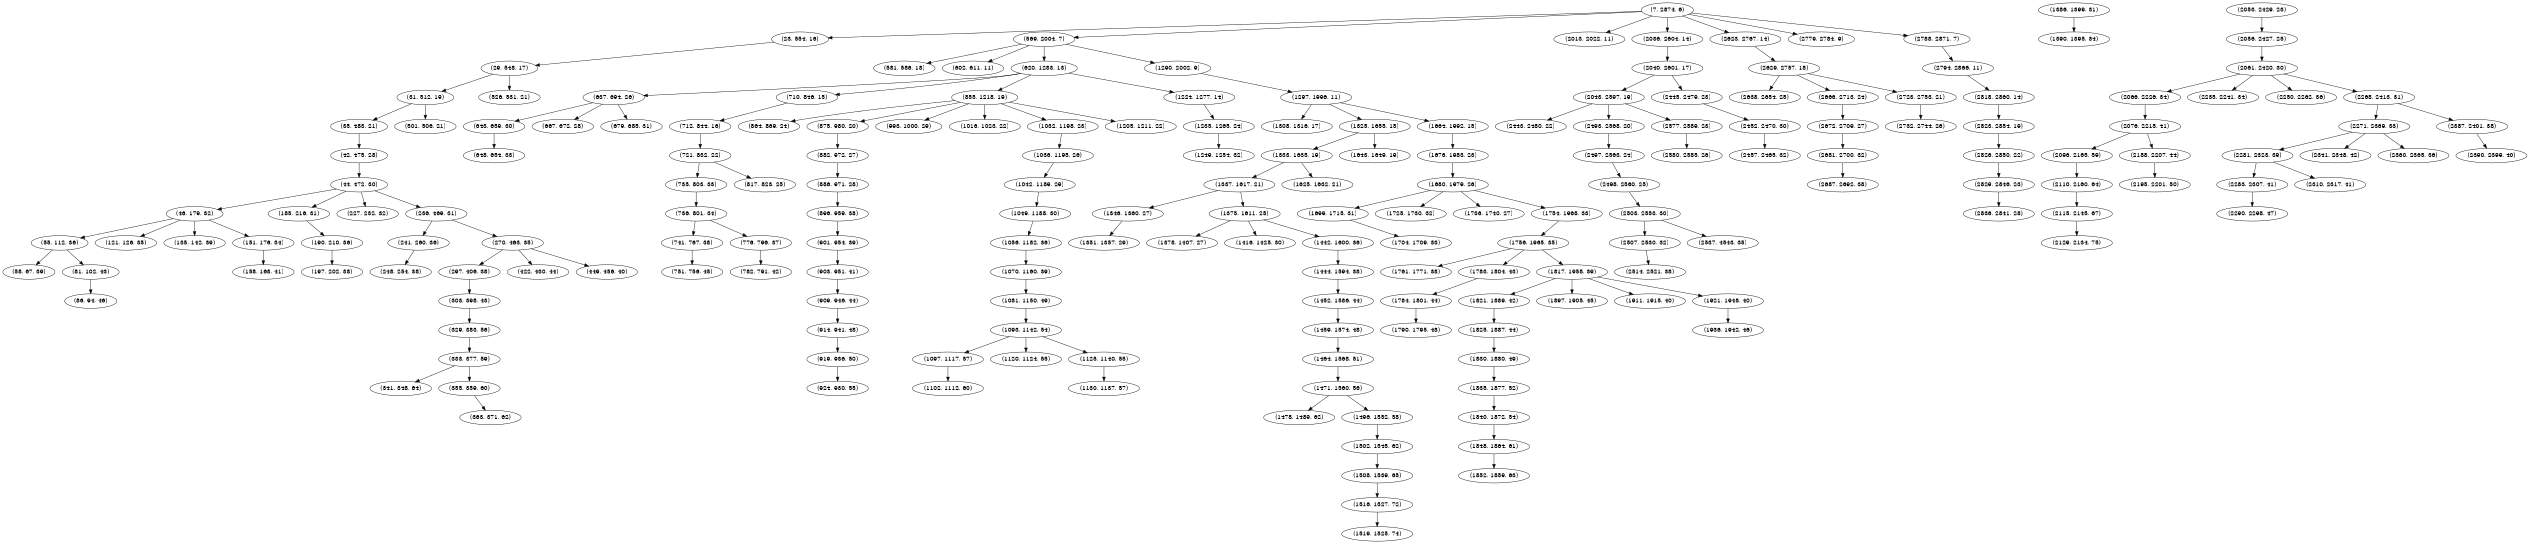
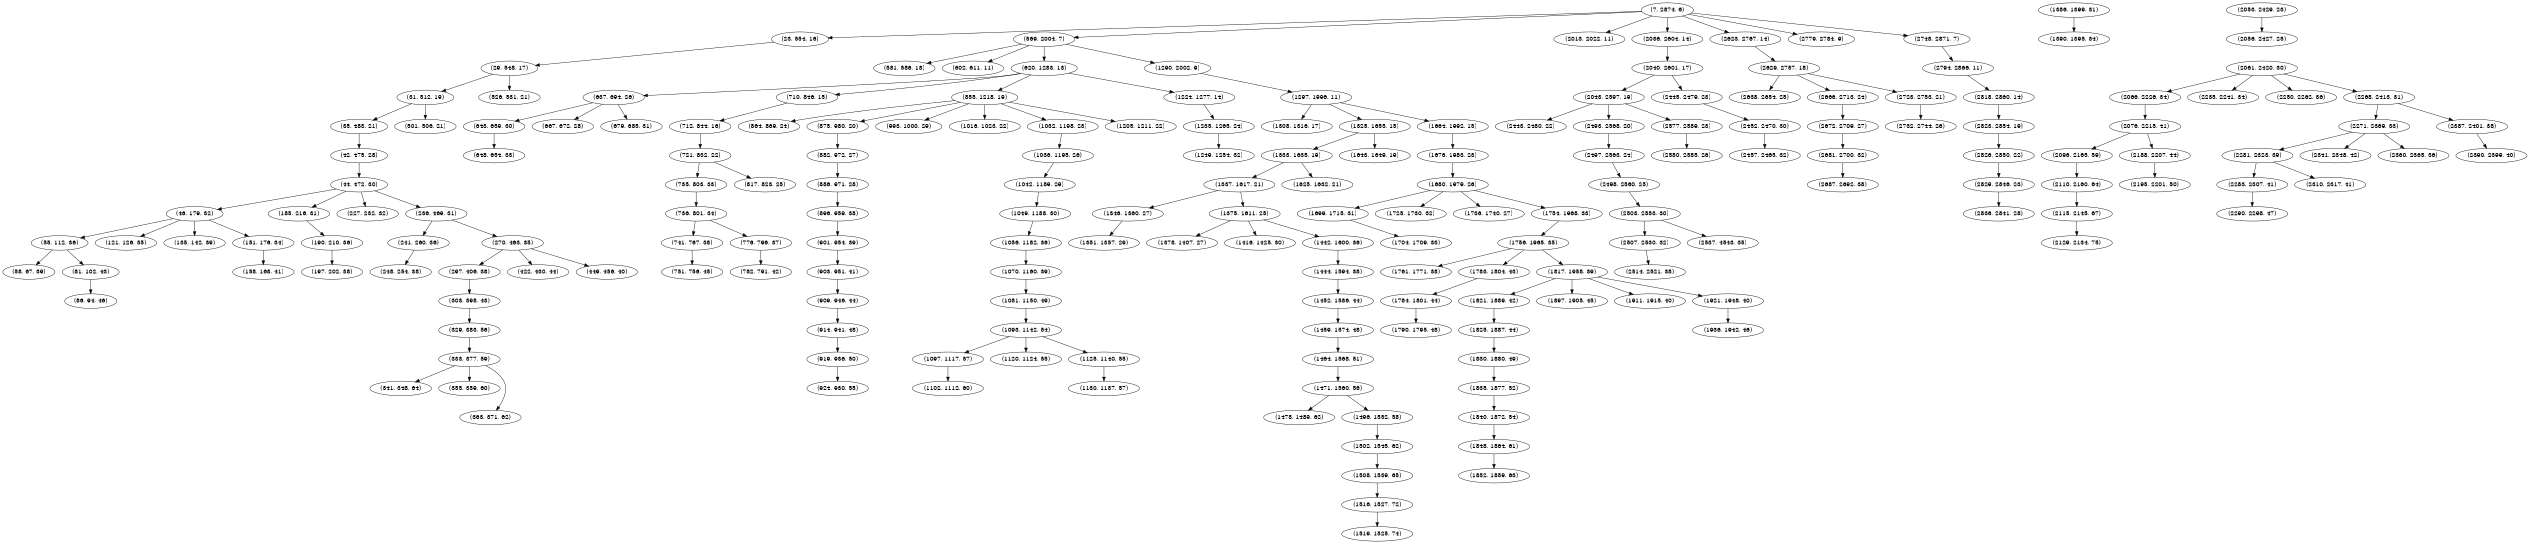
  digraph {
    "(7, 2874, 6)"
    "(23, 554, 16)"
    "(569, 2004, 7)"
    "(2013, 2022, 11)"
    "(2036, 2604, 14)"
    "(2623, 2767, 14)"
    "(2779, 2784, 9)"
-   "(2788, 2871, 7)"
+   "(2788, 2871, 7)" [label="(2748, 2871, 7)"]
    "(29, 548, 17)"
    "(581, 586, 18)"
    "(602, 611, 11)"
    "(620, 1283, 13)"
    "(1290, 2002, 9)"
    "(2040, 2601, 17)"
    "(2629, 2757, 18)"
    "(2794, 2866, 11)"
    "(31, 512, 19)"
    "(526, 531, 21)"
    "(35, 483, 21)"
    "(501, 506, 21)"
    "(42, 475, 28)"
    "(44, 472, 30)"
    "(46, 179, 32)"
    "(185, 216, 31)"
    "(227, 232, 32)"
    "(236, 469, 31)"
    "(55, 112, 36)"
    "(121, 126, 35)"
    "(135, 142, 39)"
    "(151, 176, 34)"
    "(190, 210, 36)"
    "(241, 260, 36)"
    "(270, 463, 35)"
    "(58, 67, 39)"
    "(81, 102, 43)"
    "(158, 168, 41)"
    "(86, 94, 46)"
    "(197, 202, 38)"
    "(248, 254, 38)"
    "(297, 406, 38)"
    "(422, 430, 44)"
    "(449, 456, 40)"
    "(303, 398, 43)"
    "(329, 383, 56)"
    "(333, 377, 59)"
    "(341, 348, 64)"
    "(355, 359, 60)"
    "(363, 371, 62)"
    "(637, 694, 26)"
    "(710, 846, 15)"
    "(855, 1218, 19)"
    "(1224, 1277, 14)"
    "(1297, 1996, 11)"
    "(643, 659, 30)"
    "(667, 672, 28)"
    "(679, 685, 31)"
    "(712, 844, 16)"
    "(864, 869, 24)"
    "(875, 980, 20)"
    "(993, 1000, 29)"
    "(1016, 1023, 22)"
    "(1032, 1198, 23)"
    "(1205, 1211, 22)"
    "(1235, 1265, 24)"
    "(648, 654, 33)"
    "(721, 832, 22)"
    "(735, 803, 33)"
    "(817, 823, 25)"
    "(736, 801, 34)"
    "(741, 767, 38)"
    "(776, 796, 37)"
    "(751, 756, 45)"
    "(782, 791, 42)"
    "(882, 972, 27)"
    "(1036, 1195, 26)"
    "(886, 971, 28)"
    "(896, 959, 38)"
    "(901, 954, 39)"
    "(903, 951, 41)"
    "(909, 946, 44)"
    "(914, 941, 48)"
    "(919, 936, 50)"
    "(924, 930, 55)"
    "(1042, 1189, 29)"
    "(1049, 1188, 30)"
    "(1056, 1182, 36)"
    "(1070, 1160, 39)"
    "(1081, 1150, 49)"
    "(1093, 1142, 54)"
    "(1097, 1117, 57)"
    "(1120, 1124, 55)"
    "(1125, 1140, 55)"
    "(1102, 1112, 60)"
    "(1130, 1137, 57)"
    "(1249, 1254, 32)"
    "(1308, 1316, 17)"
    "(1325, 1655, 15)"
    "(1664, 1992, 15)"
    "(1333, 1635, 19)"
    "(1643, 1649, 19)"
    "(1676, 1983, 23)"
    "(1337, 1617, 21)"
    "(1625, 1632, 21)"
    "(1346, 1360, 27)"
    "(1375, 1611, 25)"
    "(1351, 1357, 29)"
    "(1378, 1407, 27)"
    "(1416, 1425, 30)"
    "(1442, 1600, 36)"
    "(1444, 1594, 38)"
    "(1386, 1399, 31)"
    "(1390, 1395, 34)"
    "(1452, 1586, 44)"
    "(1459, 1574, 48)"
    "(1464, 1568, 51)"
    "(1471, 1560, 56)"
    "(1478, 1489, 62)"
    "(1496, 1552, 58)"
    "(1502, 1545, 62)"
    "(1508, 1539, 65)"
    "(1516, 1527, 72)"
    "(1519, 1525, 74)"
    "(1680, 1979, 26)"
    "(1699, 1715, 31)"
    "(1725, 1730, 32)"
    "(1736, 1740, 27)"
    "(1754, 1968, 33)"
    "(1704, 1709, 33)"
    "(1756, 1965, 35)"
    "(1761, 1771, 38)"
    "(1783, 1804, 43)"
    "(1817, 1958, 39)"
    "(1784, 1801, 44)"
    "(1821, 1889, 42)"
    "(1897, 1905, 45)"
    "(1911, 1915, 40)"
    "(1921, 1948, 40)"
    "(1790, 1795, 48)"
    "(1825, 1887, 44)"
    "(1936, 1942, 46)"
    "(1830, 1880, 49)"
    "(1835, 1877, 52)"
    "(1840, 1872, 54)"
    "(1848, 1864, 61)"
    "(1852, 1859, 63)"
    "(2043, 2597, 19)"
    "(2445, 2479, 23)"
    "(2443, 2480, 22)"
    "(2493, 2568, 20)"
    "(2577, 2589, 23)"
    "(2053, 2429, 23)"
    "(2056, 2427, 25)"
    "(2497, 2563, 24)"
    "(2580, 2585, 26)"
    "(2061, 2420, 30)"
    "(2066, 2226, 34)"
    "(2235, 2241, 34)"
    "(2250, 2262, 36)"
    "(2268, 2413, 31)"
    "(2076, 2215, 41)"
    "(2271, 2369, 33)"
    "(2387, 2401, 38)"
    "(2096, 2165, 59)"
    "(2188, 2207, 44)"
    "(2110, 2160, 64)"
    "(2195, 2201, 50)"
    "(2115, 2145, 67)"
    "(2129, 2134, 75)"
    "(2281, 2323, 39)"
    "(2341, 2348, 42)"
    "(2360, 2365, 36)"
    "(2390, 2399, 40)"
    "(2283, 2307, 41)"
    "(2310, 2317, 41)"
    "(2290, 2298, 47)"
    "(2452, 2470, 30)"
    "(2457, 2465, 32)"
    "(2498, 2560, 25)"
    "(2503, 2553, 30)"
    "(2507, 2530, 32)"
    n181 [label="(2537, 4543, 35)"]
    "(2514, 2521, 38)"
    "(2638, 2654, 25)"
    "(2666, 2713, 24)"
    "(2723, 2753, 21)"
    "(2672, 2709, 27)"
    "(2732, 2744, 26)"
    "(2681, 2700, 32)"
    "(2687, 2692, 38)"
    "(2818, 2860, 14)"
    "(2823, 2854, 19)"
    "(2826, 2850, 22)"
    "(2829, 2846, 23)"
    "(2836, 2841, 28)"
    "(7, 2874, 6)" -> "(23, 554, 16)"
    "(7, 2874, 6)" -> "(569, 2004, 7)"
    "(7, 2874, 6)" -> "(2013, 2022, 11)"
    "(7, 2874, 6)" -> "(2036, 2604, 14)"
    "(7, 2874, 6)" -> "(2623, 2767, 14)"
    "(7, 2874, 6)" -> "(2779, 2784, 9)"
    "(7, 2874, 6)" -> "(2788, 2871, 7)"
    "(23, 554, 16)" -> "(29, 548, 17)"
    "(569, 2004, 7)" -> "(581, 586, 18)"
    "(569, 2004, 7)" -> "(602, 611, 11)"
    "(569, 2004, 7)" -> "(620, 1283, 13)"
    "(569, 2004, 7)" -> "(1290, 2002, 9)"
    "(2036, 2604, 14)" -> "(2040, 2601, 17)"
    "(2623, 2767, 14)" -> "(2629, 2757, 18)"
    "(2788, 2871, 7)" -> "(2794, 2866, 11)"
    "(29, 548, 17)" -> "(31, 512, 19)"
    "(29, 548, 17)" -> "(526, 531, 21)"
    "(620, 1283, 13)" -> "(637, 694, 26)"
    "(620, 1283, 13)" -> "(710, 846, 15)"
    "(620, 1283, 13)" -> "(855, 1218, 19)"
    "(620, 1283, 13)" -> "(1224, 1277, 14)"
    "(1290, 2002, 9)" -> "(1297, 1996, 11)"
    "(2040, 2601, 17)" -> "(2043, 2597, 19)"
    "(2040, 2601, 17)" -> "(2445, 2479, 23)"
    "(2629, 2757, 18)" -> "(2638, 2654, 25)"
    "(2629, 2757, 18)" -> "(2666, 2713, 24)"
    "(2629, 2757, 18)" -> "(2723, 2753, 21)"
    "(2794, 2866, 11)" -> "(2818, 2860, 14)"
    "(31, 512, 19)" -> "(35, 483, 21)"
    "(31, 512, 19)" -> "(501, 506, 21)"
    "(35, 483, 21)" -> "(42, 475, 28)"
    "(42, 475, 28)" -> "(44, 472, 30)"
    "(44, 472, 30)" -> "(46, 179, 32)"
    "(44, 472, 30)" -> "(185, 216, 31)"
    "(44, 472, 30)" -> "(227, 232, 32)"
    "(44, 472, 30)" -> "(236, 469, 31)"
    "(46, 179, 32)" -> "(55, 112, 36)"
    "(46, 179, 32)" -> "(121, 126, 35)"
    "(46, 179, 32)" -> "(135, 142, 39)"
    "(46, 179, 32)" -> "(151, 176, 34)"
    "(185, 216, 31)" -> "(190, 210, 36)"
    "(236, 469, 31)" -> "(241, 260, 36)"
    "(236, 469, 31)" -> "(270, 463, 35)"
    "(55, 112, 36)" -> "(58, 67, 39)"
    "(55, 112, 36)" -> "(81, 102, 43)"
    "(151, 176, 34)" -> "(158, 168, 41)"
    "(190, 210, 36)" -> "(197, 202, 38)"
    "(241, 260, 36)" -> "(248, 254, 38)"
    "(270, 463, 35)" -> "(297, 406, 38)"
    "(270, 463, 35)" -> "(422, 430, 44)"
    "(270, 463, 35)" -> "(449, 456, 40)"
    "(81, 102, 43)" -> "(86, 94, 46)"
    "(297, 406, 38)" -> "(303, 398, 43)"
    "(303, 398, 43)" -> "(329, 383, 56)"
    "(329, 383, 56)" -> "(333, 377, 59)"
    "(333, 377, 59)" -> "(341, 348, 64)"
    "(333, 377, 59)" -> "(355, 359, 60)"
-   "(355, 359, 60)" -> "(363, 371, 62)"
+   "(333, 377, 59)" -> "(363, 371, 62)"
    "(637, 694, 26)" -> "(643, 659, 30)"
    "(637, 694, 26)" -> "(667, 672, 28)"
    "(637, 694, 26)" -> "(679, 685, 31)"
    "(710, 846, 15)" -> "(712, 844, 16)"
    "(855, 1218, 19)" -> "(864, 869, 24)"
    "(855, 1218, 19)" -> "(875, 980, 20)"
    "(855, 1218, 19)" -> "(993, 1000, 29)"
    "(855, 1218, 19)" -> "(1016, 1023, 22)"
    "(855, 1218, 19)" -> "(1032, 1198, 23)"
    "(855, 1218, 19)" -> "(1205, 1211, 22)"
    "(1224, 1277, 14)" -> "(1235, 1265, 24)"
    "(1297, 1996, 11)" -> "(1308, 1316, 17)"
    "(1297, 1996, 11)" -> "(1325, 1655, 15)"
    "(1297, 1996, 11)" -> "(1664, 1992, 15)"
    "(643, 659, 30)" -> "(648, 654, 33)"
    "(712, 844, 16)" -> "(721, 832, 22)"
    "(875, 980, 20)" -> "(882, 972, 27)"
    "(1032, 1198, 23)" -> "(1036, 1195, 26)"
    "(1235, 1265, 24)" -> "(1249, 1254, 32)"
    "(721, 832, 22)" -> "(735, 803, 33)"
    "(721, 832, 22)" -> "(817, 823, 25)"
    "(735, 803, 33)" -> "(736, 801, 34)"
    "(736, 801, 34)" -> "(741, 767, 38)"
    "(736, 801, 34)" -> "(776, 796, 37)"
    "(741, 767, 38)" -> "(751, 756, 45)"
    "(776, 796, 37)" -> "(782, 791, 42)"
    "(882, 972, 27)" -> "(886, 971, 28)"
    "(1036, 1195, 26)" -> "(1042, 1189, 29)"
    "(886, 971, 28)" -> "(896, 959, 38)"
    "(896, 959, 38)" -> "(901, 954, 39)"
    "(901, 954, 39)" -> "(903, 951, 41)"
    "(903, 951, 41)" -> "(909, 946, 44)"
    "(909, 946, 44)" -> "(914, 941, 48)"
    "(914, 941, 48)" -> "(919, 936, 50)"
    "(919, 936, 50)" -> "(924, 930, 55)"
    "(1042, 1189, 29)" -> "(1049, 1188, 30)"
    "(1049, 1188, 30)" -> "(1056, 1182, 36)"
    "(1056, 1182, 36)" -> "(1070, 1160, 39)"
    "(1070, 1160, 39)" -> "(1081, 1150, 49)"
    "(1081, 1150, 49)" -> "(1093, 1142, 54)"
    "(1093, 1142, 54)" -> "(1097, 1117, 57)"
    "(1093, 1142, 54)" -> "(1120, 1124, 55)"
    "(1093, 1142, 54)" -> "(1125, 1140, 55)"
    "(1097, 1117, 57)" -> "(1102, 1112, 60)"
    "(1125, 1140, 55)" -> "(1130, 1137, 57)"
    "(1325, 1655, 15)" -> "(1333, 1635, 19)"
    "(1325, 1655, 15)" -> "(1643, 1649, 19)"
    "(1664, 1992, 15)" -> "(1676, 1983, 23)"
    "(1333, 1635, 19)" -> "(1337, 1617, 21)"
    "(1333, 1635, 19)" -> "(1625, 1632, 21)"
    "(1676, 1983, 23)" -> "(1680, 1979, 26)"
    "(1337, 1617, 21)" -> "(1346, 1360, 27)"
    "(1337, 1617, 21)" -> "(1375, 1611, 25)"
    "(1346, 1360, 27)" -> "(1351, 1357, 29)"
    "(1375, 1611, 25)" -> "(1378, 1407, 27)"
    "(1375, 1611, 25)" -> "(1416, 1425, 30)"
    "(1375, 1611, 25)" -> "(1442, 1600, 36)"
    "(1442, 1600, 36)" -> "(1444, 1594, 38)"
    "(1444, 1594, 38)" -> "(1452, 1586, 44)"
    "(1386, 1399, 31)" -> "(1390, 1395, 34)"
    "(1452, 1586, 44)" -> "(1459, 1574, 48)"
    "(1459, 1574, 48)" -> "(1464, 1568, 51)"
    "(1464, 1568, 51)" -> "(1471, 1560, 56)"
    "(1471, 1560, 56)" -> "(1478, 1489, 62)"
    "(1471, 1560, 56)" -> "(1496, 1552, 58)"
    "(1496, 1552, 58)" -> "(1502, 1545, 62)"
    "(1502, 1545, 62)" -> "(1508, 1539, 65)"
    "(1508, 1539, 65)" -> "(1516, 1527, 72)"
    "(1516, 1527, 72)" -> "(1519, 1525, 74)"
    "(1680, 1979, 26)" -> "(1699, 1715, 31)"
    "(1680, 1979, 26)" -> "(1725, 1730, 32)"
    "(1680, 1979, 26)" -> "(1736, 1740, 27)"
    "(1680, 1979, 26)" -> "(1754, 1968, 33)"
    "(1699, 1715, 31)" -> "(1704, 1709, 33)"
    "(1754, 1968, 33)" -> "(1756, 1965, 35)"
    "(1756, 1965, 35)" -> "(1761, 1771, 38)"
    "(1756, 1965, 35)" -> "(1783, 1804, 43)"
    "(1756, 1965, 35)" -> "(1817, 1958, 39)"
    "(1783, 1804, 43)" -> "(1784, 1801, 44)"
    "(1817, 1958, 39)" -> "(1821, 1889, 42)"
    "(1817, 1958, 39)" -> "(1897, 1905, 45)"
    "(1817, 1958, 39)" -> "(1911, 1915, 40)"
    "(1817, 1958, 39)" -> "(1921, 1948, 40)"
    "(1784, 1801, 44)" -> "(1790, 1795, 48)"
    "(1821, 1889, 42)" -> "(1825, 1887, 44)"
    "(1921, 1948, 40)" -> "(1936, 1942, 46)"
    "(1825, 1887, 44)" -> "(1830, 1880, 49)"
    "(1830, 1880, 49)" -> "(1835, 1877, 52)"
    "(1835, 1877, 52)" -> "(1840, 1872, 54)"
    "(1840, 1872, 54)" -> "(1848, 1864, 61)"
    "(1848, 1864, 61)" -> "(1852, 1859, 63)"
    "(2043, 2597, 19)" -> "(2443, 2480, 22)"
    "(2043, 2597, 19)" -> "(2493, 2568, 20)"
    "(2043, 2597, 19)" -> "(2577, 2589, 23)"
    "(2445, 2479, 23)" -> "(2452, 2470, 30)"
    "(2493, 2568, 20)" -> "(2497, 2563, 24)"
    "(2577, 2589, 23)" -> "(2580, 2585, 26)"
    "(2053, 2429, 23)" -> "(2056, 2427, 25)"
-   "(2056, 2427, 25)" -> "(2061, 2420, 30)"
    "(2497, 2563, 24)" -> "(2498, 2560, 25)"
    "(2061, 2420, 30)" -> "(2066, 2226, 34)"
    "(2061, 2420, 30)" -> "(2235, 2241, 34)"
    "(2061, 2420, 30)" -> "(2250, 2262, 36)"
    "(2061, 2420, 30)" -> "(2268, 2413, 31)"
    "(2066, 2226, 34)" -> "(2076, 2215, 41)"
    "(2268, 2413, 31)" -> "(2271, 2369, 33)"
    "(2268, 2413, 31)" -> "(2387, 2401, 38)"
    "(2076, 2215, 41)" -> "(2096, 2165, 59)"
    "(2076, 2215, 41)" -> "(2188, 2207, 44)"
    "(2271, 2369, 33)" -> "(2281, 2323, 39)"
    "(2271, 2369, 33)" -> "(2341, 2348, 42)"
    "(2271, 2369, 33)" -> "(2360, 2365, 36)"
    "(2387, 2401, 38)" -> "(2390, 2399, 40)"
    "(2096, 2165, 59)" -> "(2110, 2160, 64)"
    "(2188, 2207, 44)" -> "(2195, 2201, 50)"
    "(2110, 2160, 64)" -> "(2115, 2145, 67)"
    "(2115, 2145, 67)" -> "(2129, 2134, 75)"
    "(2281, 2323, 39)" -> "(2283, 2307, 41)"
    "(2281, 2323, 39)" -> "(2310, 2317, 41)"
    "(2283, 2307, 41)" -> "(2290, 2298, 47)"
    "(2452, 2470, 30)" -> "(2457, 2465, 32)"
    "(2498, 2560, 25)" -> "(2503, 2553, 30)"
    "(2503, 2553, 30)" -> "(2507, 2530, 32)"
    "(2503, 2553, 30)" -> n181
    "(2507, 2530, 32)" -> "(2514, 2521, 38)"
    "(2666, 2713, 24)" -> "(2672, 2709, 27)"
    "(2723, 2753, 21)" -> "(2732, 2744, 26)"
    "(2672, 2709, 27)" -> "(2681, 2700, 32)"
    "(2681, 2700, 32)" -> "(2687, 2692, 38)"
    "(2818, 2860, 14)" -> "(2823, 2854, 19)"
    "(2823, 2854, 19)" -> "(2826, 2850, 22)"
    "(2826, 2850, 22)" -> "(2829, 2846, 23)"
    "(2829, 2846, 23)" -> "(2836, 2841, 28)"
  }
